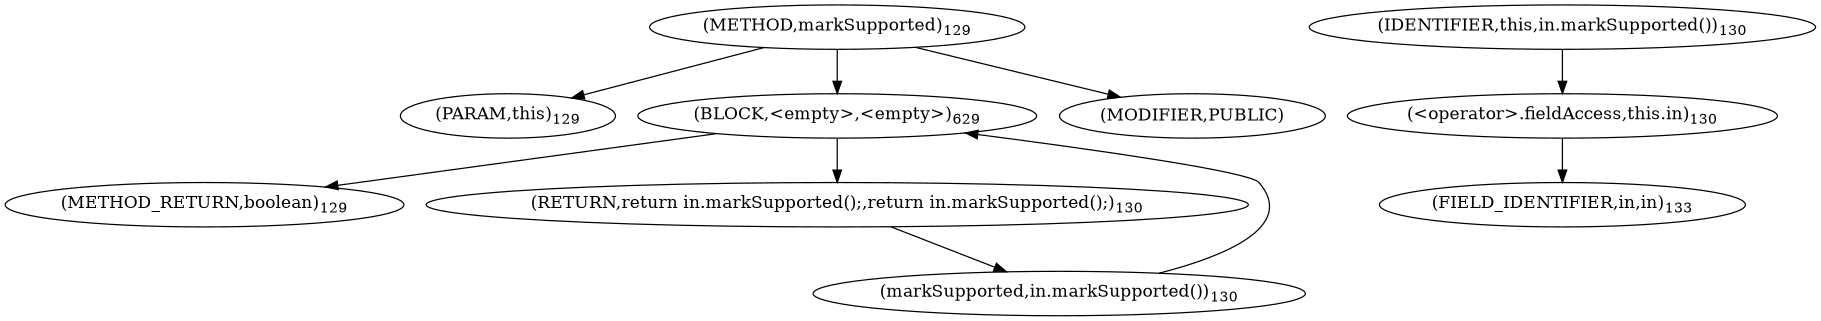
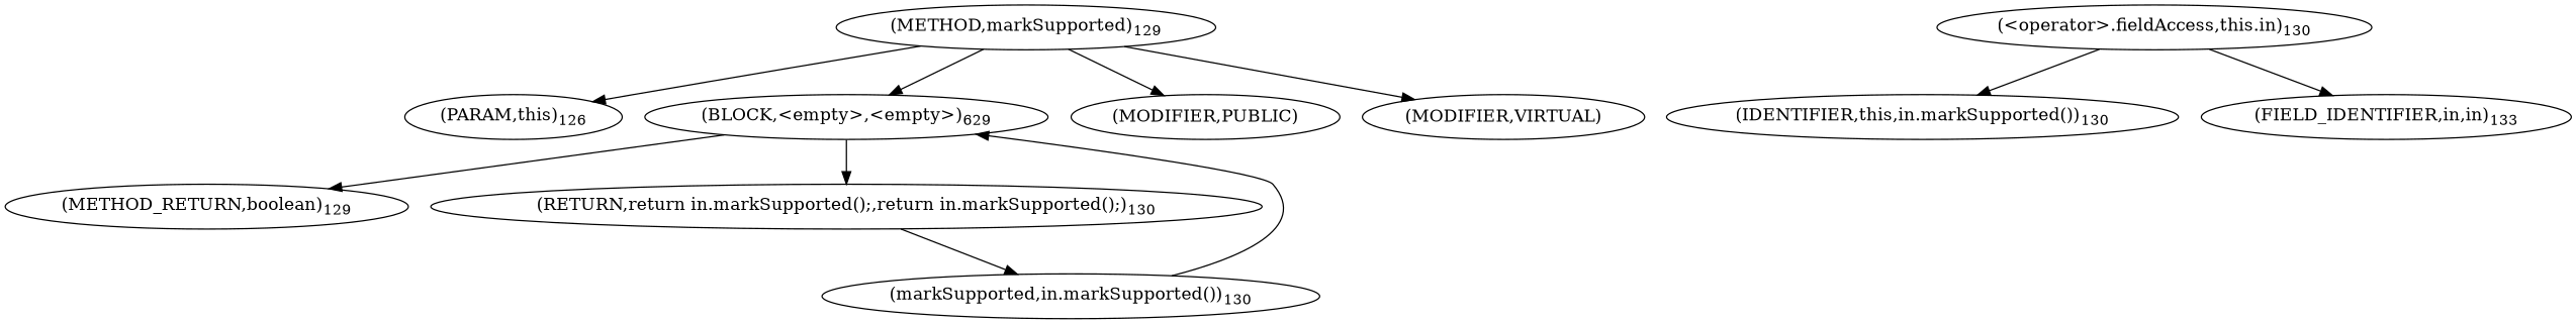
  digraph {
    n1 [label=<(METHOD,markSupported)<SUB>129</SUB>>]
-   n2 [label=<(PARAM,this)<SUB>129</SUB>>]
+   n2 [label=<(PARAM,this)<SUB>126</SUB>>]
    n3 [label=<(BLOCK,&lt;empty&gt;,&lt;empty&gt;)<SUB>629</SUB>>]
    n4 [label=<(MODIFIER,PUBLIC)>]
+   n5 [label=<(MODIFIER,VIRTUAL)>]
    n6 [label=<(METHOD_RETURN,boolean)<SUB>129</SUB>>]
    n7 [label=<(RETURN,return in.markSupported();,return in.markSupported();)<SUB>130</SUB>>]
    n8 [label=<(markSupported,in.markSupported())<SUB>130</SUB>>]
    n9 [label=<(&lt;operator&gt;.fieldAccess,this.in)<SUB>130</SUB>>]
    n10 [label=<(IDENTIFIER,this,in.markSupported())<SUB>130</SUB>>]
    n11 [label=<(FIELD_IDENTIFIER,in,in)<SUB>133</SUB>>]
    n1 -> n2
    n1 -> n3
    n1 -> n4
+   n1 -> n5
    n3 -> n6
    n3 -> n7
    n7 -> n8
    n8 -> n3
-   n10 -> n9
+   n9 -> n10
    n9 -> n11
  }
